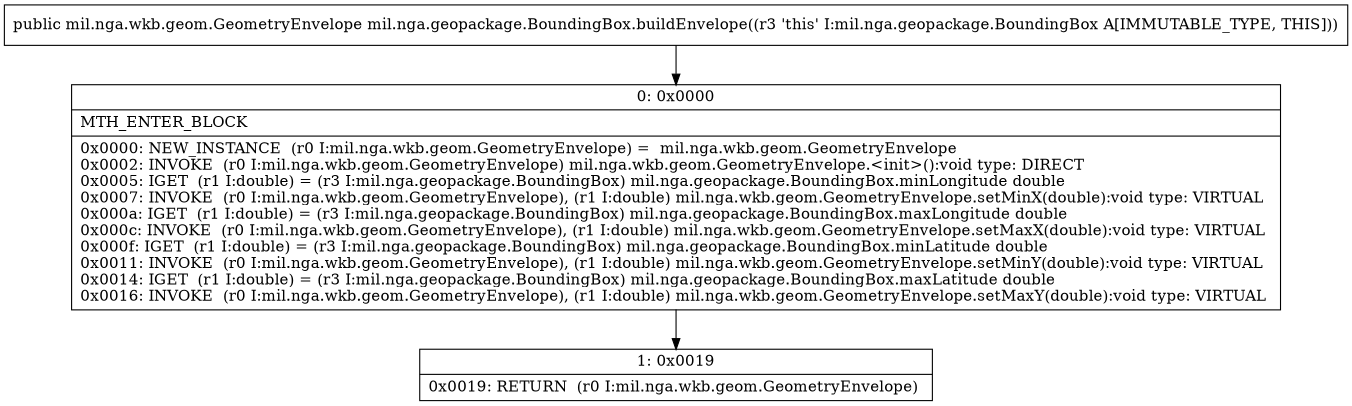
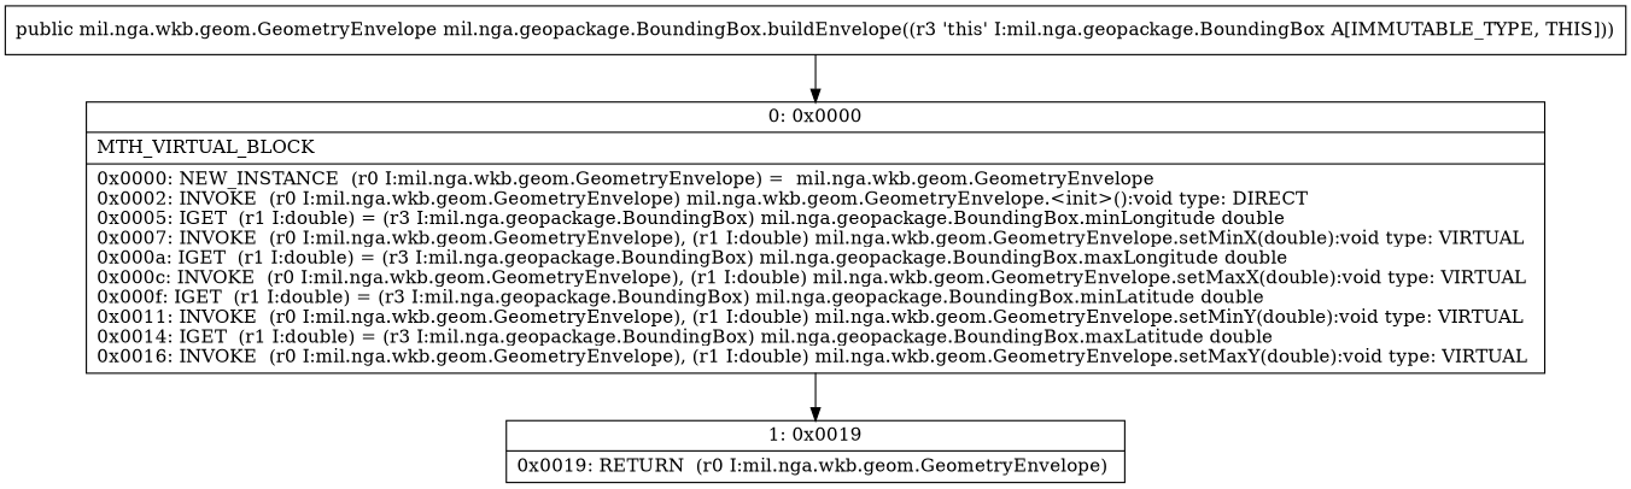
  digraph {
    node [shape=record]
-   n1 [label="{0\:\ 0x0000|MTH_ENTER_BLOCK\l|0x0000: NEW_INSTANCE  (r0 I:mil.nga.wkb.geom.GeometryEnvelope) =  mil.nga.wkb.geom.GeometryEnvelope \l0x0002: INVOKE  (r0 I:mil.nga.wkb.geom.GeometryEnvelope) mil.nga.wkb.geom.GeometryEnvelope.\<init\>():void type: DIRECT \l0x0005: IGET  (r1 I:double) = (r3 I:mil.nga.geopackage.BoundingBox) mil.nga.geopackage.BoundingBox.minLongitude double \l0x0007: INVOKE  (r0 I:mil.nga.wkb.geom.GeometryEnvelope), (r1 I:double) mil.nga.wkb.geom.GeometryEnvelope.setMinX(double):void type: VIRTUAL \l0x000a: IGET  (r1 I:double) = (r3 I:mil.nga.geopackage.BoundingBox) mil.nga.geopackage.BoundingBox.maxLongitude double \l0x000c: INVOKE  (r0 I:mil.nga.wkb.geom.GeometryEnvelope), (r1 I:double) mil.nga.wkb.geom.GeometryEnvelope.setMaxX(double):void type: VIRTUAL \l0x000f: IGET  (r1 I:double) = (r3 I:mil.nga.geopackage.BoundingBox) mil.nga.geopackage.BoundingBox.minLatitude double \l0x0011: INVOKE  (r0 I:mil.nga.wkb.geom.GeometryEnvelope), (r1 I:double) mil.nga.wkb.geom.GeometryEnvelope.setMinY(double):void type: VIRTUAL \l0x0014: IGET  (r1 I:double) = (r3 I:mil.nga.geopackage.BoundingBox) mil.nga.geopackage.BoundingBox.maxLatitude double \l0x0016: INVOKE  (r0 I:mil.nga.wkb.geom.GeometryEnvelope), (r1 I:double) mil.nga.wkb.geom.GeometryEnvelope.setMaxY(double):void type: VIRTUAL \l}"]
+   n1 [label="{0\:\ 0x0000|MTH_VIRTUAL_BLOCK\l|0x0000: NEW_INSTANCE  (r0 I:mil.nga.wkb.geom.GeometryEnvelope) =  mil.nga.wkb.geom.GeometryEnvelope \l0x0002: INVOKE  (r0 I:mil.nga.wkb.geom.GeometryEnvelope) mil.nga.wkb.geom.GeometryEnvelope.\<init\>():void type: DIRECT \l0x0005: IGET  (r1 I:double) = (r3 I:mil.nga.geopackage.BoundingBox) mil.nga.geopackage.BoundingBox.minLongitude double \l0x0007: INVOKE  (r0 I:mil.nga.wkb.geom.GeometryEnvelope), (r1 I:double) mil.nga.wkb.geom.GeometryEnvelope.setMinX(double):void type: VIRTUAL \l0x000a: IGET  (r1 I:double) = (r3 I:mil.nga.geopackage.BoundingBox) mil.nga.geopackage.BoundingBox.maxLongitude double \l0x000c: INVOKE  (r0 I:mil.nga.wkb.geom.GeometryEnvelope), (r1 I:double) mil.nga.wkb.geom.GeometryEnvelope.setMaxX(double):void type: VIRTUAL \l0x000f: IGET  (r1 I:double) = (r3 I:mil.nga.geopackage.BoundingBox) mil.nga.geopackage.BoundingBox.minLatitude double \l0x0011: INVOKE  (r0 I:mil.nga.wkb.geom.GeometryEnvelope), (r1 I:double) mil.nga.wkb.geom.GeometryEnvelope.setMinY(double):void type: VIRTUAL \l0x0014: IGET  (r1 I:double) = (r3 I:mil.nga.geopackage.BoundingBox) mil.nga.geopackage.BoundingBox.maxLatitude double \l0x0016: INVOKE  (r0 I:mil.nga.wkb.geom.GeometryEnvelope), (r1 I:double) mil.nga.wkb.geom.GeometryEnvelope.setMaxY(double):void type: VIRTUAL \l}"]
    n2 [label="{1\:\ 0x0019|0x0019: RETURN  (r0 I:mil.nga.wkb.geom.GeometryEnvelope) \l}"]
    n3 [label="{public mil.nga.wkb.geom.GeometryEnvelope mil.nga.geopackage.BoundingBox.buildEnvelope((r3 'this' I:mil.nga.geopackage.BoundingBox A[IMMUTABLE_TYPE, THIS])) }"]
    n1 -> n2
    n3 -> n1
  }
